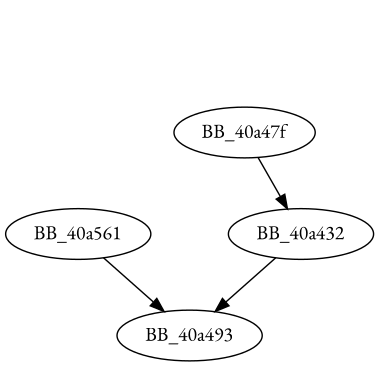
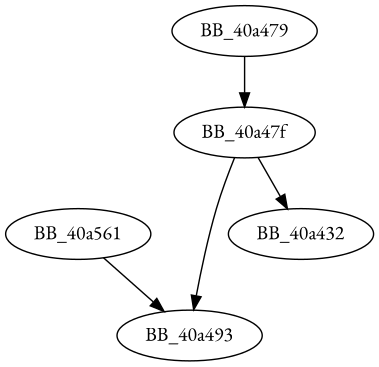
  digraph {
    fontname="EB Garamond"
    node [fontname="EB Garamond"]
    edge [fontname="EB Garamond"]
    n1 [label=BB_40a561]
    BB_40a493
+   BB_40a479
    BB_40a47f
    n5 [label=BB_40a432]
    n1 -> BB_40a493
+   BB_40a479 -> BB_40a47f
    BB_40a47f -> n5
-   n5 -> BB_40a493
+   BB_40a47f -> BB_40a493
  }
